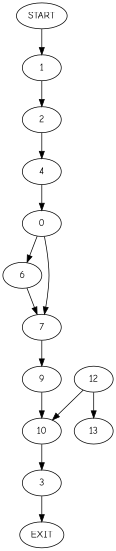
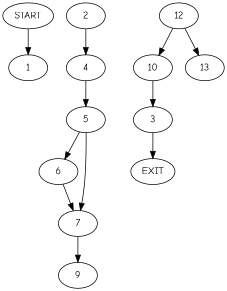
  digraph {
    fontname="Comic Neue"
    node [fontname="Comic Neue"]
    edge [fontname="Comic Neue"]
    n1 [label=START]
    1
    2
    n4 [label=EXIT]
    4
    3
-   5 [label=0]
+   5
    6
    7
    9
    10
    12
    13
    n1 -> 1
-   1 -> 2
    2 -> 4
    4 -> 5
    3 -> n4
    5 -> 6
    5 -> 7
    6 -> 7
    7 -> 9
-   9 -> 10
    10 -> 3
    12 -> 10
    12 -> 13
  }
